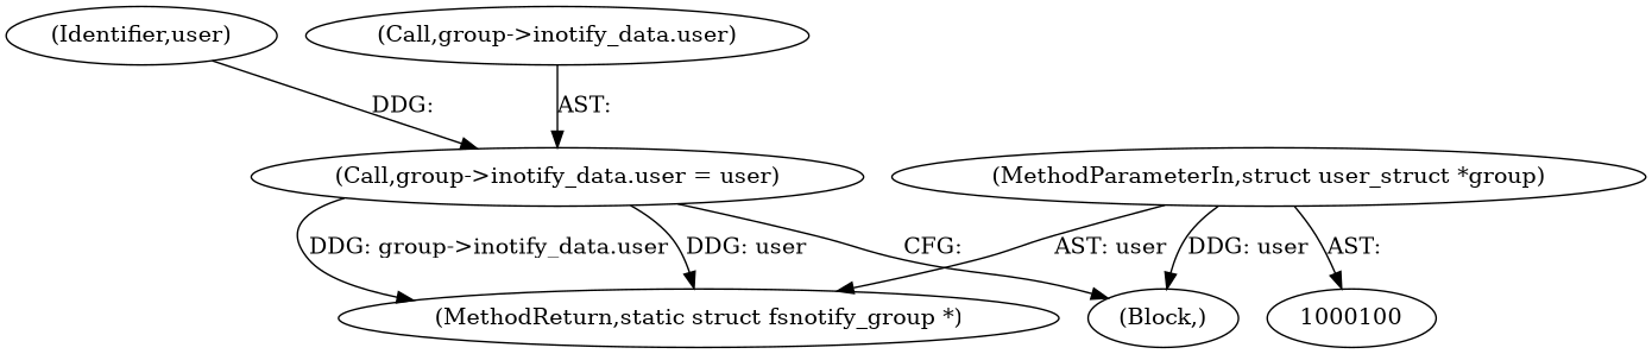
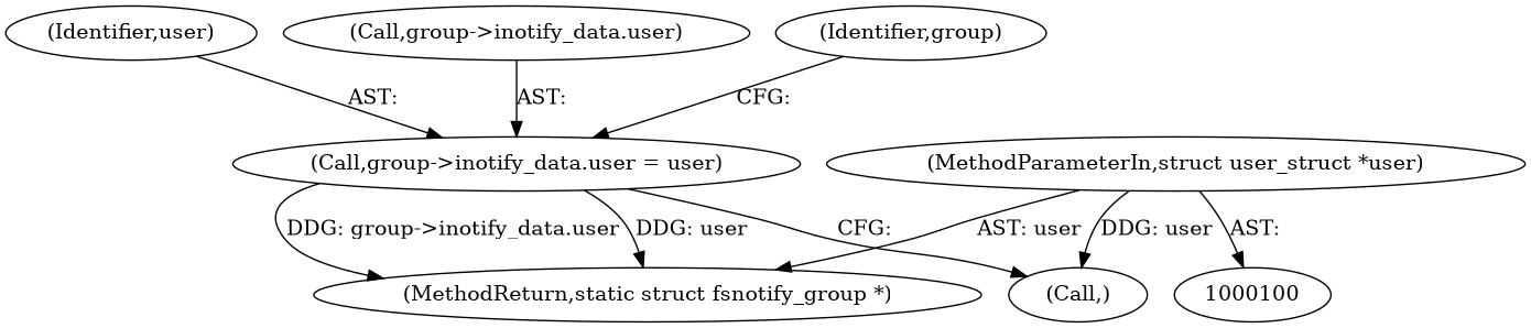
  digraph {
    n1 [label="(Call,group->inotify_data.user = user)"]
-   n2 [label="(Block,)"]
+   n2 [label="(Call,)"]
    n3 [label="(MethodReturn,static struct fsnotify_group *)"]
    n4 [label="(Identifier,user)"]
-   n5 [label="(MethodParameterIn,struct user_struct *group)"]
+   n5 [label="(MethodParameterIn,struct user_struct *user)"]
    1000100
    n7 [label="(Call,group->inotify_data.user)"]
+   n8 [label="(Identifier,group)"]
    n1 -> n2 [label="CFG: "]
    n1 -> n3 [label="DDG: group->inotify_data.user"]
    n1 -> n3 [label="DDG: user"]
-   n4 -> n1 [label="DDG: "]
+   n4 -> n1 [label="AST: "]
    n5 -> n2 [label="DDG: user"]
    n5 -> n3 [label="AST: user"]
    n5 -> 1000100 [label="AST: "]
    n7 -> n1 [label="AST: "]
+   n8 -> n1 [label="CFG: "]
  }
